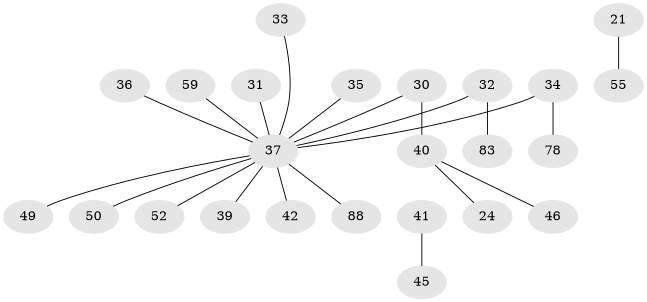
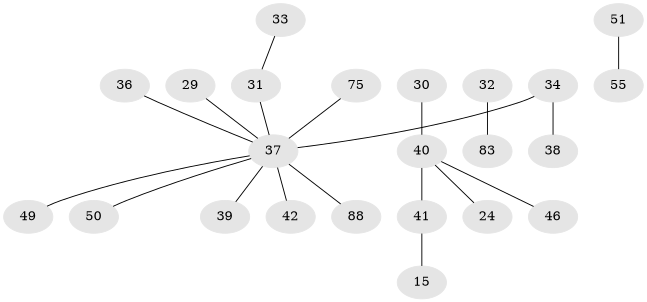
  graph {
    fontname="DejaVu Serif"
    node [color=gray90 fontname="DejaVu Serif" style=filled]
    edge [fontname="DejaVu Serif"]
    37 [super="+9+11+13+19+22+28+14+21+23+24"]
    39
    42
    n4 [label=88]
    49
    50
-   52
-   29 [label=59]
+   29
    30
    40 [super="+26"]
    31
    32
    n13 [label=83]
    33 [super="+25"]
    34
-   38 [label=78]
-   35 [super="+27"]
+   38
+   35 [super="+27" label=75]
    36
    41
    n20 [label=24]
    46
-   51 [label=21]
+   51
    55
-   45
+   45 [label=15]
    37 -- 39
    37 -- 42
    37 -- n4
    37 -- 49
    37 -- 50
-   37 -- 52
    29 -- 37
-   30 -- 37
    30 -- 40
+   40 -- 41
    40 -- n20
    40 -- 46
    31 -- 37
-   32 -- 37
    32 -- n13
-   33 -- 37
+   33 -- 31
    34 -- 37
    34 -- 38
    35 -- 37
    36 -- 37
    41 -- 45
    51 -- 55
  }
